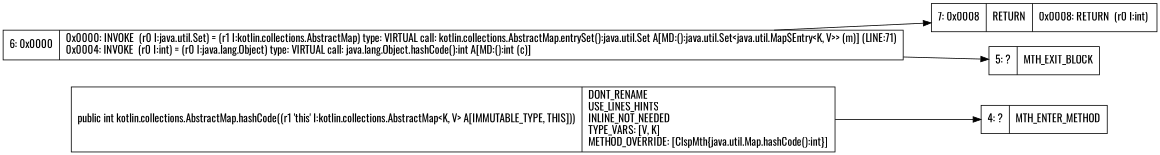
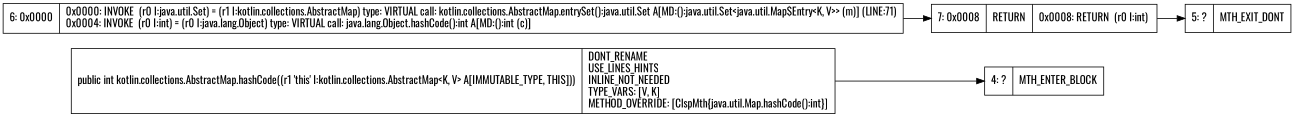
  digraph {
    fontname=Oswald
    rankdir=LR
    node [fontname=Oswald shape=record]
    edge [fontname=Oswald]
-   n1 [label="{4\:\ ?|MTH_ENTER_METHOD\l}"]
+   n1 [label="{4\:\ ?|MTH_ENTER_BLOCK\l}"]
    n2 [label="{6\:\ 0x0000|0x0000: INVOKE  (r0 I:java.util.Set) = (r1 I:kotlin.collections.AbstractMap) type: VIRTUAL call: kotlin.collections.AbstractMap.entrySet():java.util.Set A[MD:():java.util.Set\<java.util.Map$Entry\<K, V\>\> (m)] (LINE:71)\l0x0004: INVOKE  (r0 I:int) = (r0 I:java.lang.Object) type: VIRTUAL call: java.lang.Object.hashCode():int A[MD:():int (c)]\l}"]
    n3 [label="{7\:\ 0x0008|RETURN\l|0x0008: RETURN  (r0 I:int) \l}"]
-   n4 [label="{5\:\ ?|MTH_EXIT_BLOCK\l}"]
+   n4 [label="{5\:\ ?|MTH_EXIT_DONT\l}"]
    n5 [label="{public int kotlin.collections.AbstractMap.hashCode((r1 'this' I:kotlin.collections.AbstractMap\<K, V\> A[IMMUTABLE_TYPE, THIS]))  | DONT_RENAME\lUSE_LINES_HINTS\lINLINE_NOT_NEEDED\lTYPE_VARS: [V, K]\lMETHOD_OVERRIDE: [ClspMth\{java.util.Map.hashCode():int\}]\l}"]
    n2 -> n3
-   n2 -> n4
+   n3 -> n4
    n5 -> n1
  }
